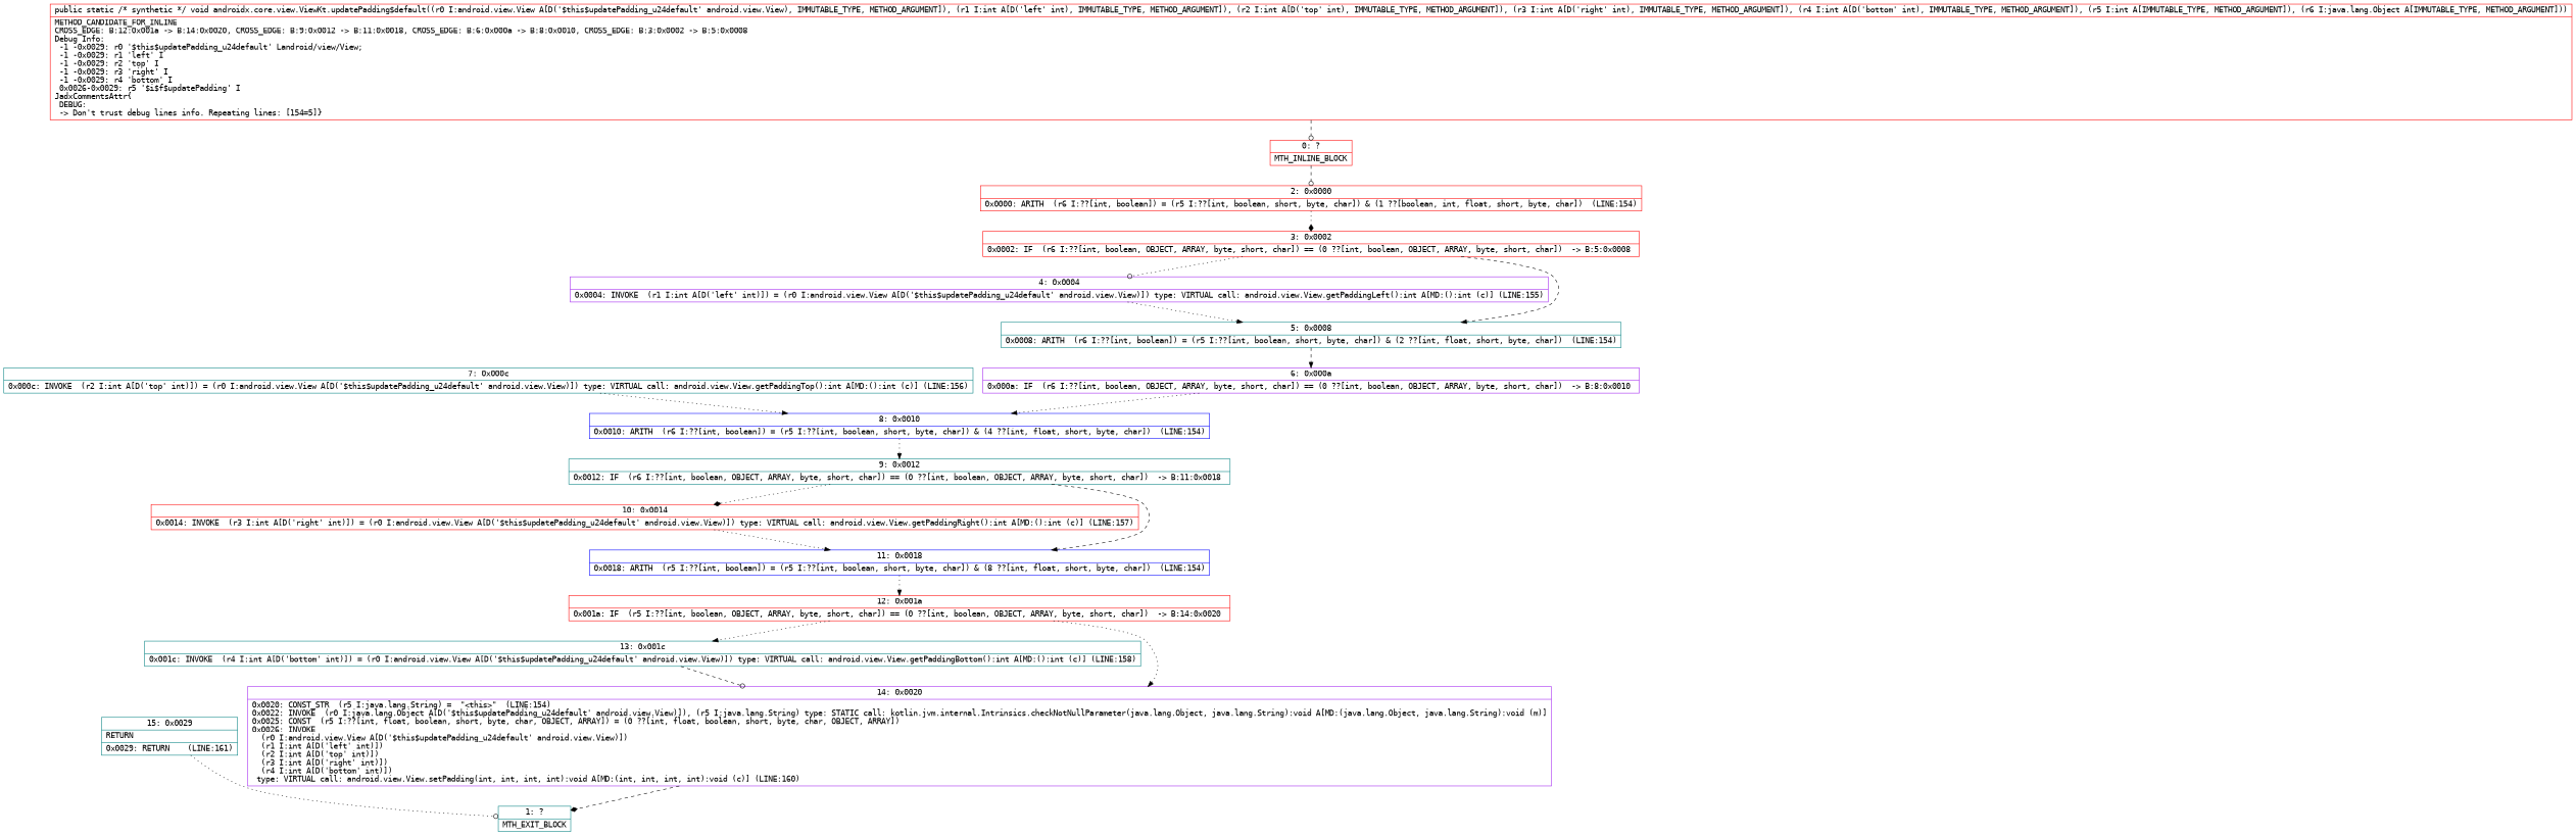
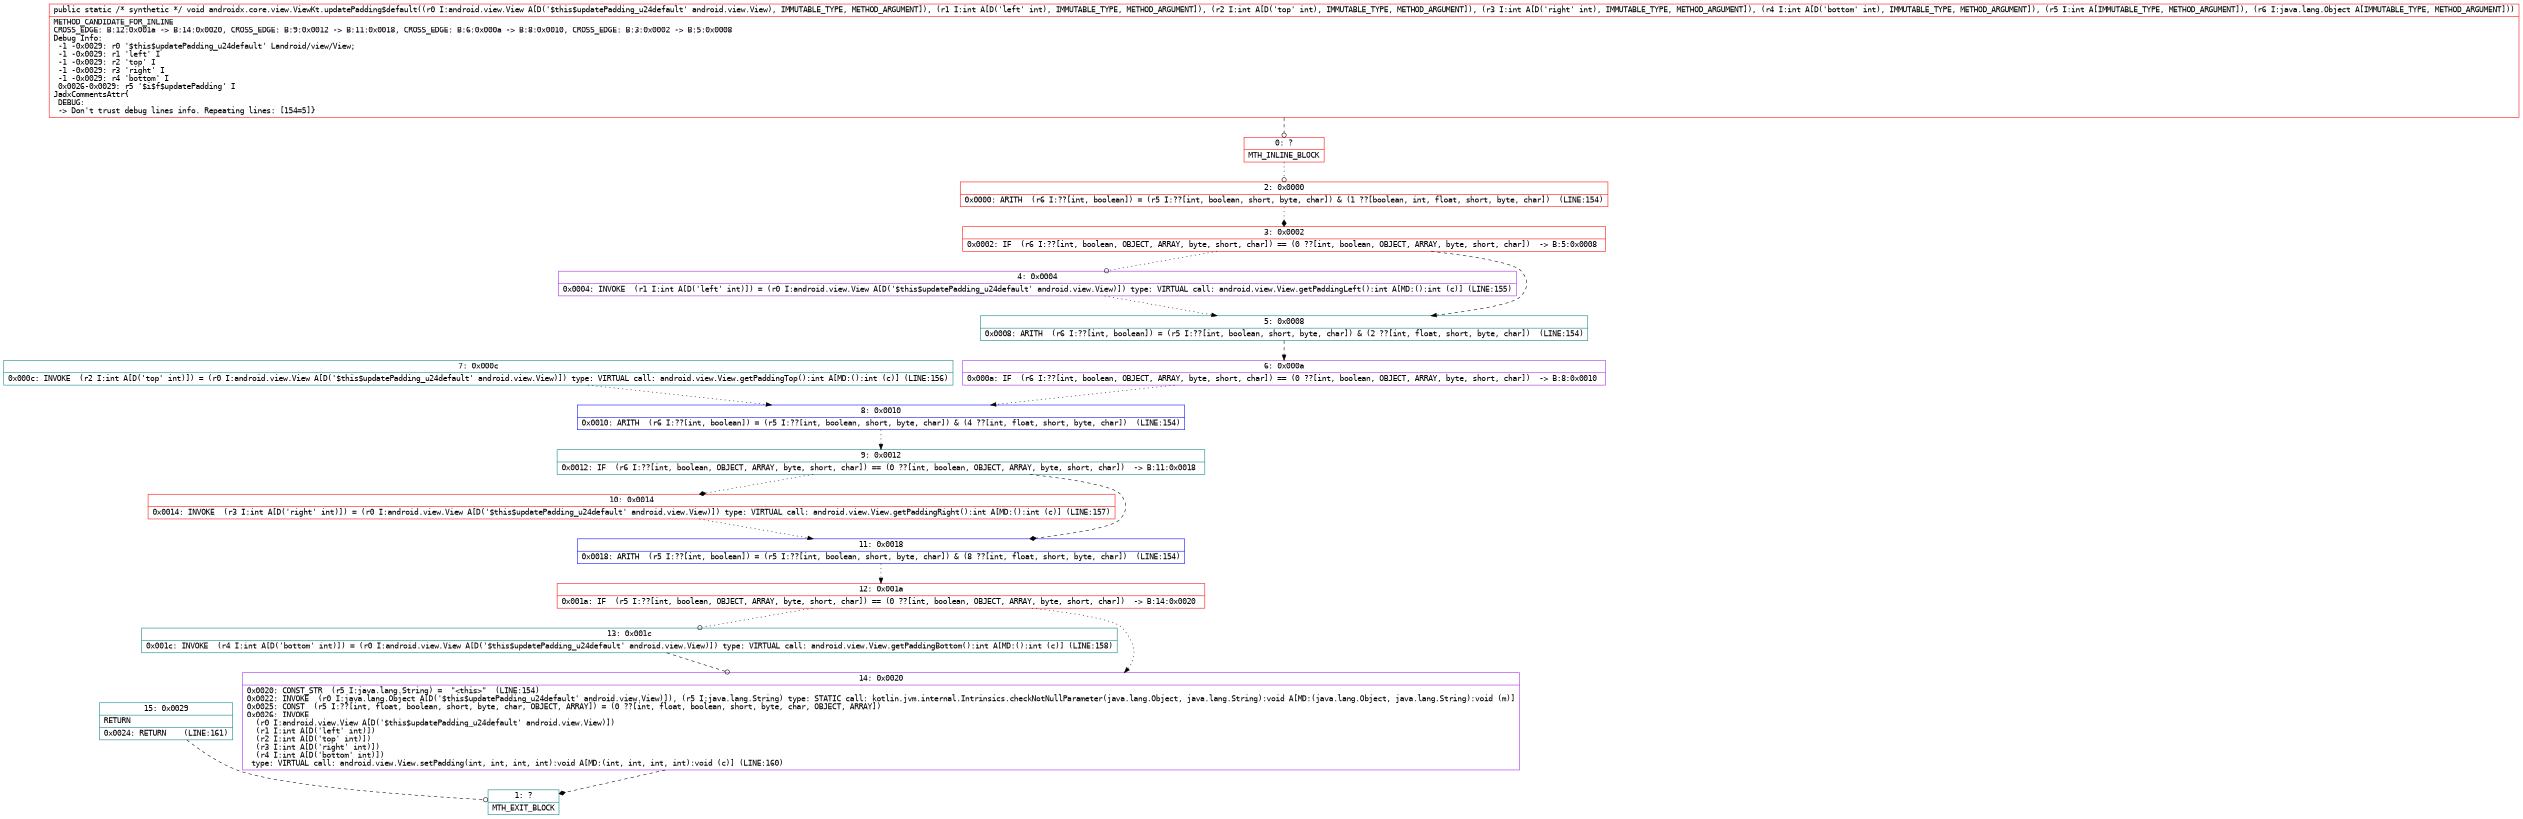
  digraph {
    fontname="DejaVu Sans Mono"
    node [color=red fontname="DejaVu Sans Mono" shape=record]
    edge [arrowhead=normal fontname="DejaVu Sans Mono" style=dotted]
    n1 [label="{0\:\ ?|MTH_INLINE_BLOCK\l}"]
    n2 [label="{2\:\ 0x0000|0x0000: ARITH  (r6 I:??[int, boolean]) = (r5 I:??[int, boolean, short, byte, char]) & (1 ??[boolean, int, float, short, byte, char])  (LINE:154)\l}"]
    n3 [label="{3\:\ 0x0002|0x0002: IF  (r6 I:??[int, boolean, OBJECT, ARRAY, byte, short, char]) == (0 ??[int, boolean, OBJECT, ARRAY, byte, short, char])  \-\> B:5:0x0008 \l}"]
    n4 [color=purple label="{4\:\ 0x0004|0x0004: INVOKE  (r1 I:int A[D('left' int)]) = (r0 I:android.view.View A[D('$this$updatePadding_u24default' android.view.View)]) type: VIRTUAL call: android.view.View.getPaddingLeft():int A[MD:():int (c)] (LINE:155)\l}"]
    n5 [color=teal label="{5\:\ 0x0008|0x0008: ARITH  (r6 I:??[int, boolean]) = (r5 I:??[int, boolean, short, byte, char]) & (2 ??[int, float, short, byte, char])  (LINE:154)\l}"]
    n6 [color=purple label="{6\:\ 0x000a|0x000a: IF  (r6 I:??[int, boolean, OBJECT, ARRAY, byte, short, char]) == (0 ??[int, boolean, OBJECT, ARRAY, byte, short, char])  \-\> B:8:0x0010 \l}"]
    n7 [color=blue label="{8\:\ 0x0010|0x0010: ARITH  (r6 I:??[int, boolean]) = (r5 I:??[int, boolean, short, byte, char]) & (4 ??[int, float, short, byte, char])  (LINE:154)\l}"]
    n8 [color=teal label="{7\:\ 0x000c|0x000c: INVOKE  (r2 I:int A[D('top' int)]) = (r0 I:android.view.View A[D('$this$updatePadding_u24default' android.view.View)]) type: VIRTUAL call: android.view.View.getPaddingTop():int A[MD:():int (c)] (LINE:156)\l}"]
    n9 [color=teal label="{9\:\ 0x0012|0x0012: IF  (r6 I:??[int, boolean, OBJECT, ARRAY, byte, short, char]) == (0 ??[int, boolean, OBJECT, ARRAY, byte, short, char])  \-\> B:11:0x0018 \l}"]
    n10 [label="{10\:\ 0x0014|0x0014: INVOKE  (r3 I:int A[D('right' int)]) = (r0 I:android.view.View A[D('$this$updatePadding_u24default' android.view.View)]) type: VIRTUAL call: android.view.View.getPaddingRight():int A[MD:():int (c)] (LINE:157)\l}"]
    n11 [color=blue label="{11\:\ 0x0018|0x0018: ARITH  (r5 I:??[int, boolean]) = (r5 I:??[int, boolean, short, byte, char]) & (8 ??[int, float, short, byte, char])  (LINE:154)\l}"]
    n12 [label="{12\:\ 0x001a|0x001a: IF  (r5 I:??[int, boolean, OBJECT, ARRAY, byte, short, char]) == (0 ??[int, boolean, OBJECT, ARRAY, byte, short, char])  \-\> B:14:0x0020 \l}"]
    n13 [color=teal label="{13\:\ 0x001c|0x001c: INVOKE  (r4 I:int A[D('bottom' int)]) = (r0 I:android.view.View A[D('$this$updatePadding_u24default' android.view.View)]) type: VIRTUAL call: android.view.View.getPaddingBottom():int A[MD:():int (c)] (LINE:158)\l}"]
    n14 [color=purple label="{14\:\ 0x0020|0x0020: CONST_STR  (r5 I:java.lang.String) =  \"\<this\>\"  (LINE:154)\l0x0022: INVOKE  (r0 I:java.lang.Object A[D('$this$updatePadding_u24default' android.view.View)]), (r5 I:java.lang.String) type: STATIC call: kotlin.jvm.internal.Intrinsics.checkNotNullParameter(java.lang.Object, java.lang.String):void A[MD:(java.lang.Object, java.lang.String):void (m)]\l0x0025: CONST  (r5 I:??[int, float, boolean, short, byte, char, OBJECT, ARRAY]) = (0 ??[int, float, boolean, short, byte, char, OBJECT, ARRAY]) \l0x0026: INVOKE  \l  (r0 I:android.view.View A[D('$this$updatePadding_u24default' android.view.View)])\l  (r1 I:int A[D('left' int)])\l  (r2 I:int A[D('top' int)])\l  (r3 I:int A[D('right' int)])\l  (r4 I:int A[D('bottom' int)])\l type: VIRTUAL call: android.view.View.setPadding(int, int, int, int):void A[MD:(int, int, int, int):void (c)] (LINE:160)\l}"]
    n15 [color=teal label="{1\:\ ?|MTH_EXIT_BLOCK\l}"]
-   n16 [color=teal label="{15\:\ 0x0029|RETURN\l|0x0029: RETURN    (LINE:161)\l}"]
+   n16 [color=teal label="{15\:\ 0x0029|RETURN\l|0x0024: RETURN    (LINE:161)\l}"]
    n17 [label="{public static \/* synthetic *\/ void androidx.core.view.ViewKt.updatePadding$default((r0 I:android.view.View A[D('$this$updatePadding_u24default' android.view.View), IMMUTABLE_TYPE, METHOD_ARGUMENT]), (r1 I:int A[D('left' int), IMMUTABLE_TYPE, METHOD_ARGUMENT]), (r2 I:int A[D('top' int), IMMUTABLE_TYPE, METHOD_ARGUMENT]), (r3 I:int A[D('right' int), IMMUTABLE_TYPE, METHOD_ARGUMENT]), (r4 I:int A[D('bottom' int), IMMUTABLE_TYPE, METHOD_ARGUMENT]), (r5 I:int A[IMMUTABLE_TYPE, METHOD_ARGUMENT]), (r6 I:java.lang.Object A[IMMUTABLE_TYPE, METHOD_ARGUMENT]))  | METHOD_CANDIDATE_FOR_INLINE\lCROSS_EDGE: B:12:0x001a \-\> B:14:0x0020, CROSS_EDGE: B:9:0x0012 \-\> B:11:0x0018, CROSS_EDGE: B:6:0x000a \-\> B:8:0x0010, CROSS_EDGE: B:3:0x0002 \-\> B:5:0x0008\lDebug Info:\l  \-1 \-0x0029: r0 '$this$updatePadding_u24default' Landroid\/view\/View;\l  \-1 \-0x0029: r1 'left' I\l  \-1 \-0x0029: r2 'top' I\l  \-1 \-0x0029: r3 'right' I\l  \-1 \-0x0029: r4 'bottom' I\l  0x0026\-0x0029: r5 '$i$f$updatePadding' I\lJadxCommentsAttr\{\l DEBUG: \l \-\> Don't trust debug lines info. Repeating lines: [154=5]\}\l}"]
-   n1 -> n2 [arrowhead=odot style=dashed]
+   n1 -> n2 [arrowhead=odot]
    n2 -> n3 [arrowhead=diamond]
    n3 -> n4 [arrowhead=odot]
    n3 -> n5 [style=dashed]
    n4 -> n5
    n5 -> n6 [style=dashed]
    n6 -> n7
    n7 -> n9
    n8 -> n7
    n9 -> n10 [arrowhead=diamond]
-   n9 -> n11 [style=dashed]
+   n9 -> n11 [arrowhead=diamond style=dashed]
    n10 -> n11
    n11 -> n12
-   n12 -> n13
+   n12 -> n13 [arrowhead=odot]
    n12 -> n14
    n13 -> n14 [arrowhead=odot style=dashed]
    n14 -> n15 [arrowhead=diamond style=dashed]
-   n16 -> n15 [arrowhead=odot]
+   n16 -> n15 [arrowhead=odot style=dashed]
    n17 -> n1 [arrowhead=odot style=dashed]
  }
